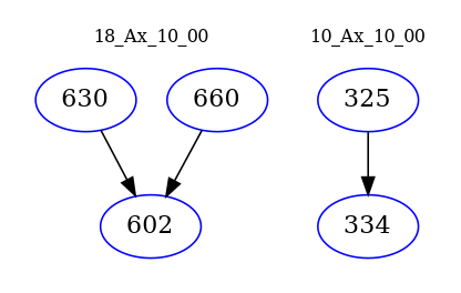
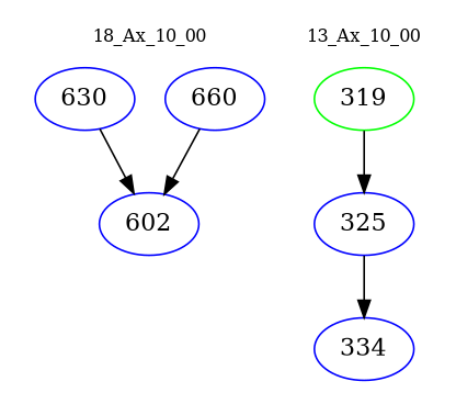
  digraph {
    node [color=blue]
    edge [color=black]
    n1 [label=660]
    n2 [label=602]
    n3 [label=630]
+   n4 [color=green label=319]
    n5 [label=325]
    n6 [label=334]
    subgraph cluster_1 {
      color=white
      fontsize=10
      label="18_Ax_10_00"
      n1
      n2
      n3
    }
    subgraph cluster_2 {
      color=white
      fontsize=10
-     label="10_Ax_10_00"
+     label="13_Ax_10_00"
+     n4
      n5
      n6
    }
    n1 -> n2
    n3 -> n2
+   n4 -> n5
    n5 -> n6
  }
